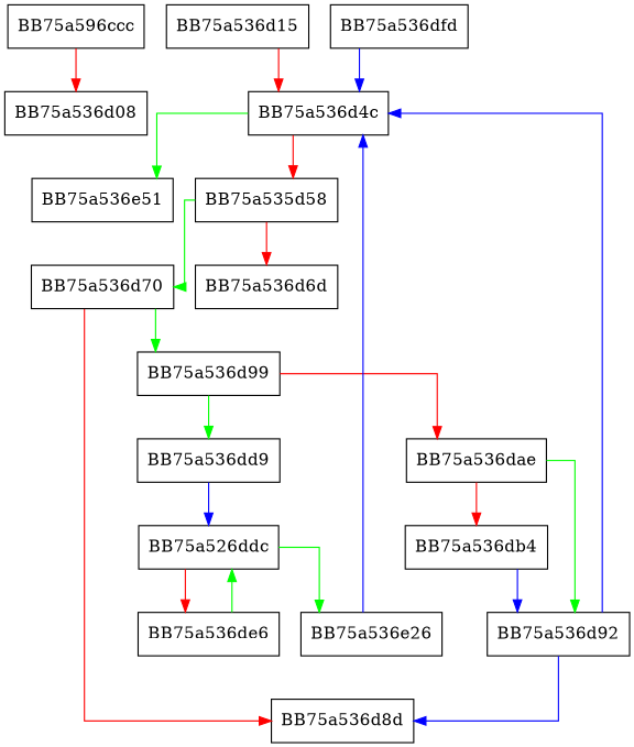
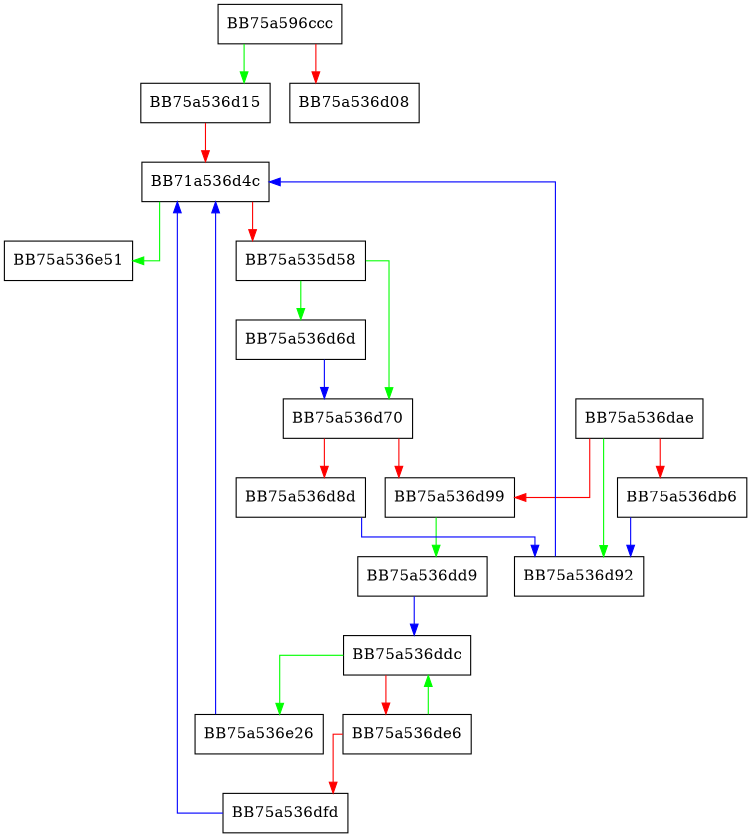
  digraph {
    splines=ortho
    node [shape=box]
    edge [color=red]
    n1 [label=BB75a596ccc]
    BB75a536d15
    BB75a536d08
-   BB75a536d4c
+   BB75a536d4c [label=BB71a536d4c]
    BB75a536e51
    n6 [label=BB75a535d58]
    BB75a536d70
    BB75a536d6d
    BB75a536d99
    BB75a536d8d
    BB75a536dd9
    BB75a536dae
    BB75a536d92
-   BB75a536ddc [label=BB75a526ddc]
-   BB75a536db6 [label=BB75a536db4]
+   BB75a536ddc
+   BB75a536db6
    BB75a536e26
    BB75a536de6
    BB75a536dfd
+   n1 -> BB75a536d15 [color=green]
    n1 -> BB75a536d08
    BB75a536d15 -> BB75a536d4c
    BB75a536d4c -> BB75a536e51 [color=green]
    BB75a536d4c -> n6
    n6 -> BB75a536d70 [color=green]
-   n6 -> BB75a536d6d
-   BB75a536d70 -> BB75a536d99 [color=green]
+   n6 -> BB75a536d6d [color=green]
+   BB75a536d70 -> BB75a536d99
    BB75a536d70 -> BB75a536d8d
+   BB75a536d6d -> BB75a536d70 [color=blue]
    BB75a536d99 -> BB75a536dd9 [color=green]
-   BB75a536d99 -> BB75a536dae
-   BB75a536d92 -> BB75a536d8d [color=blue]
+   BB75a536dae -> BB75a536d99
+   BB75a536d8d -> BB75a536d92 [color=blue]
    BB75a536dd9 -> BB75a536ddc [color=blue]
    BB75a536dae -> BB75a536d92 [color=green]
    BB75a536dae -> BB75a536db6
    BB75a536d92 -> BB75a536d4c [color=blue]
    BB75a536ddc -> BB75a536e26 [color=green]
    BB75a536ddc -> BB75a536de6
    BB75a536db6 -> BB75a536d92 [color=blue]
    BB75a536e26 -> BB75a536d4c [color=blue]
    BB75a536de6 -> BB75a536ddc [color=green]
+   BB75a536de6 -> BB75a536dfd
    BB75a536dfd -> BB75a536d4c [color=blue]
  }
